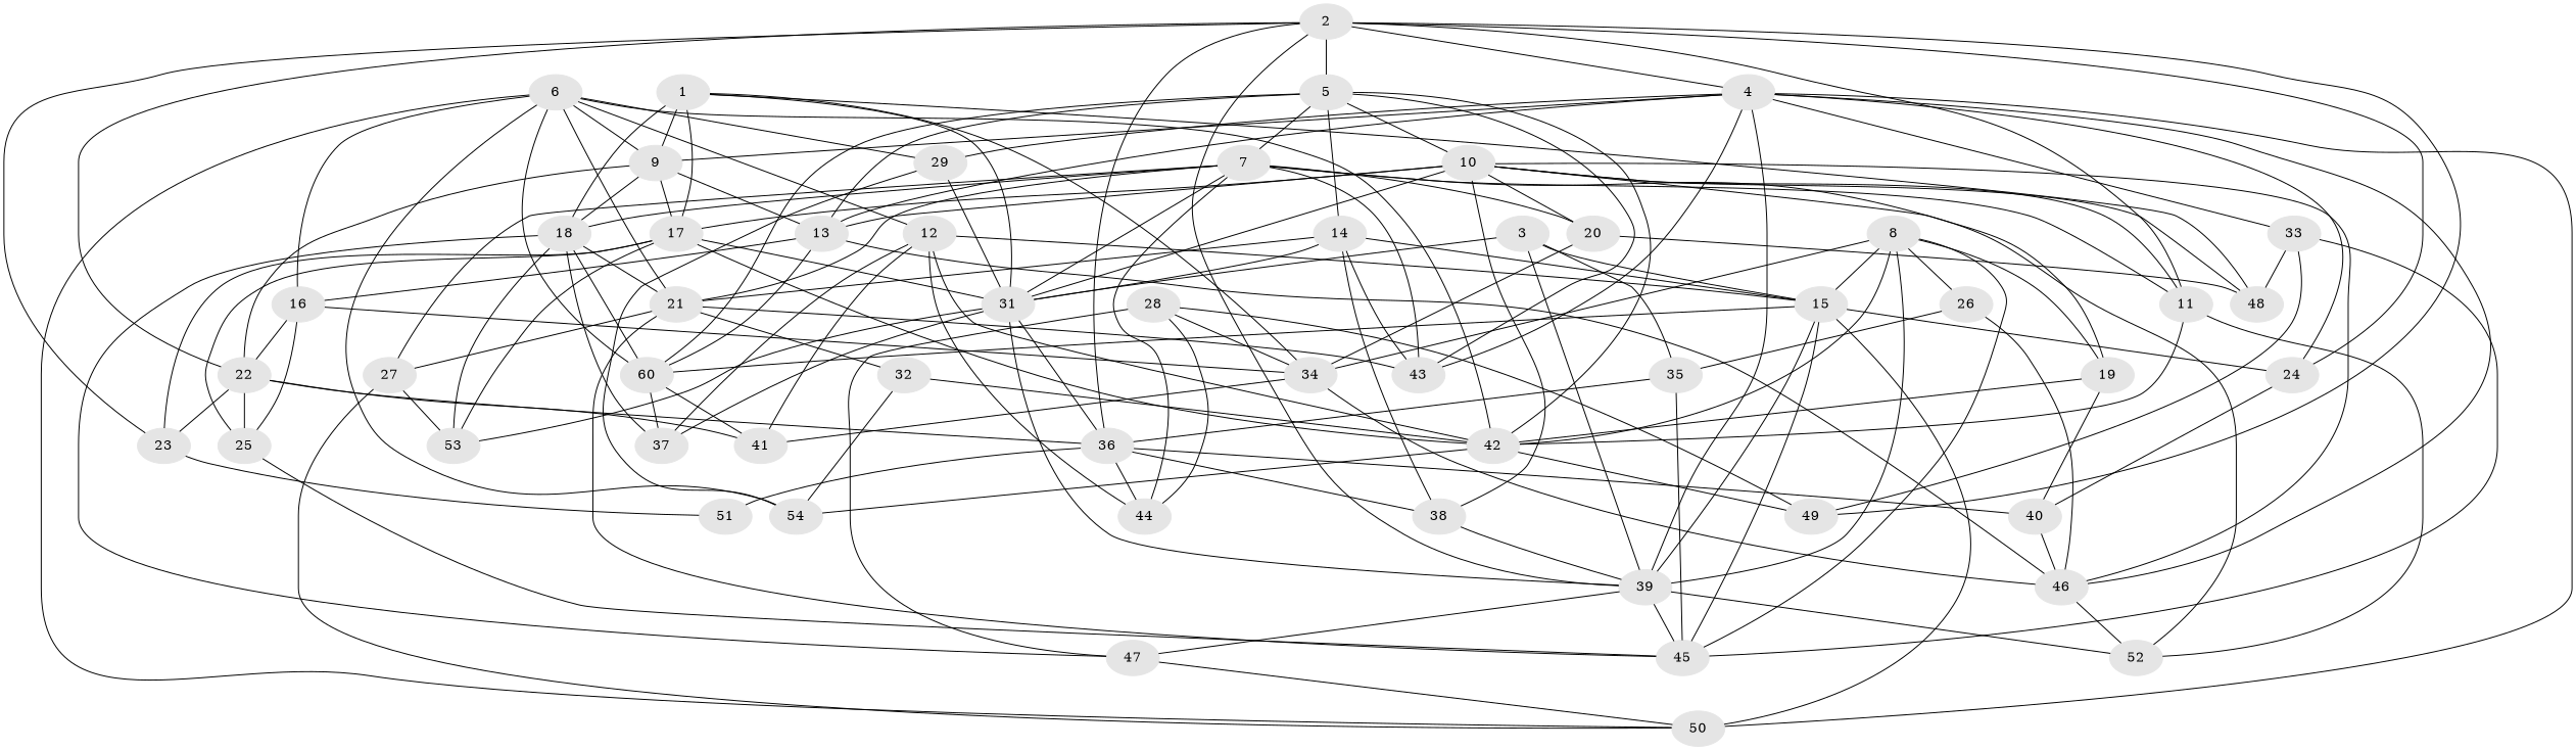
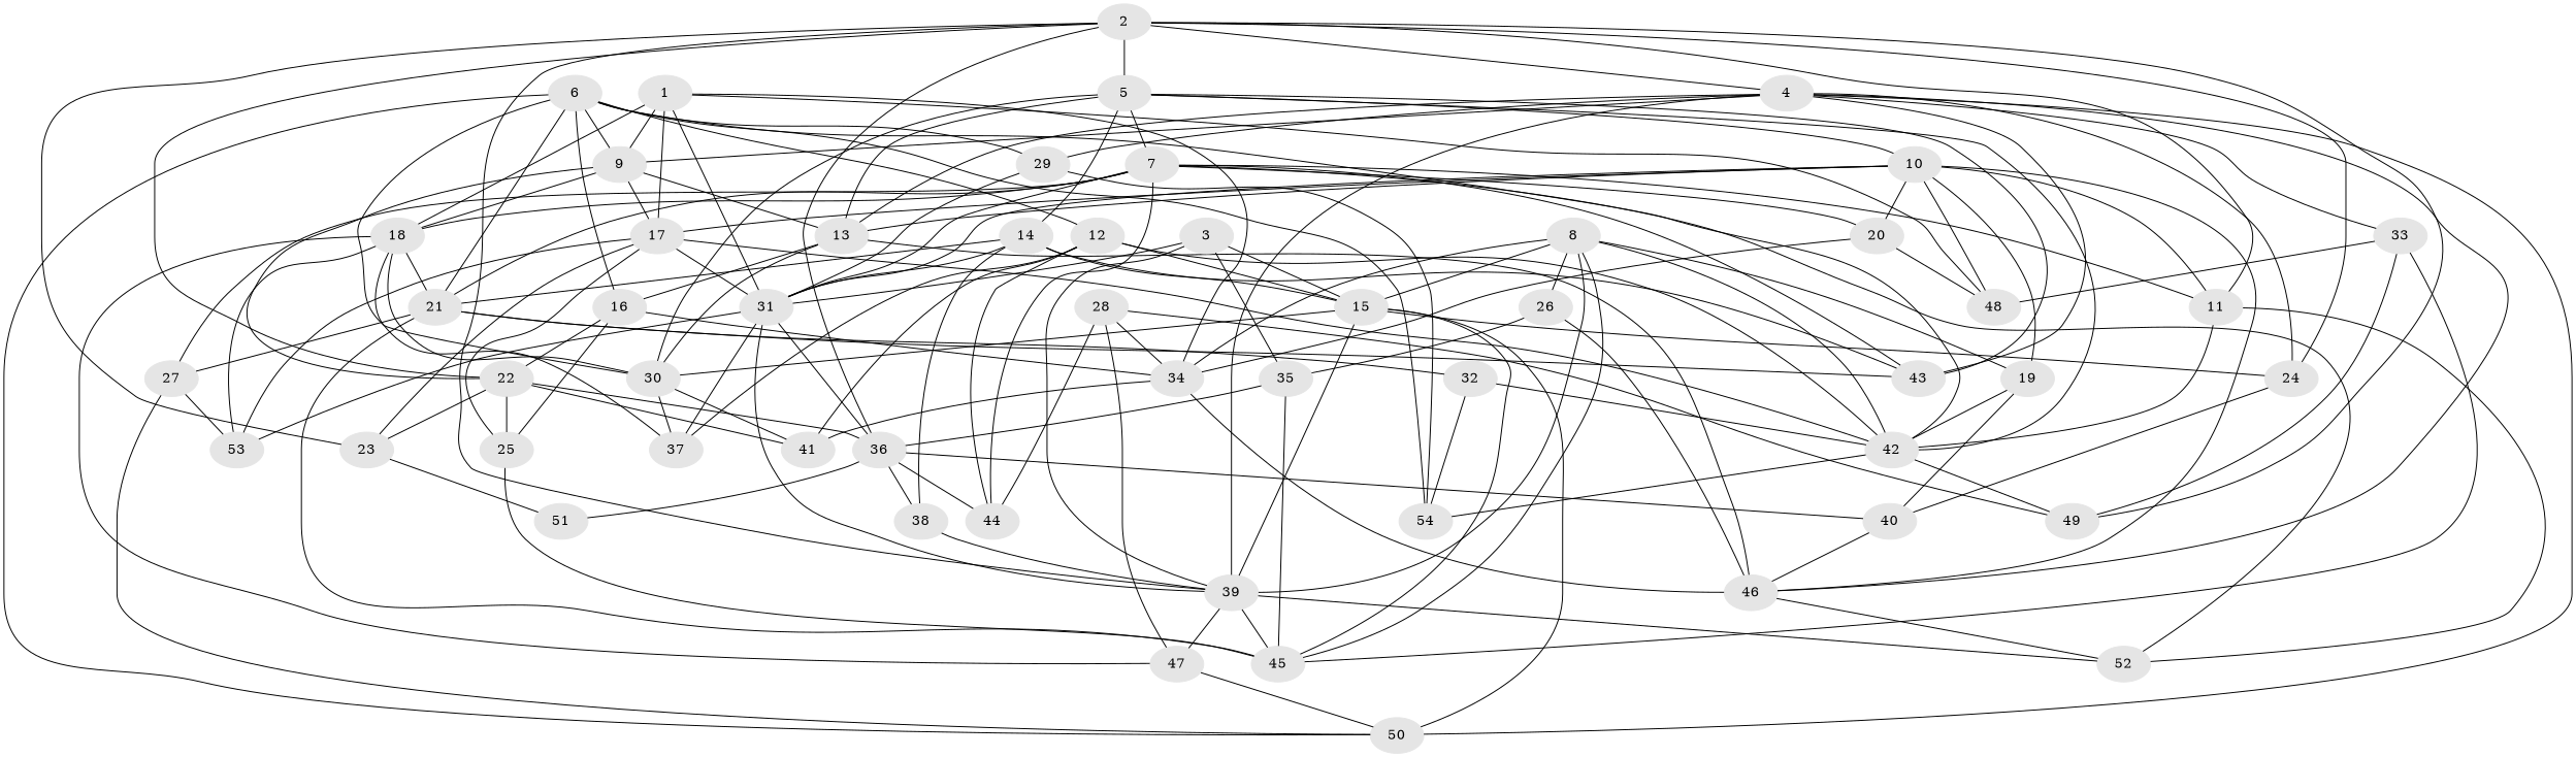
  graph {
    node [color=gray90 style=filled]
    edge [weight=1.0]
    1
    9
    17
    18
    31
    34
    48
    22
    13
    23
    42
    25
    53
-   30 [label=60]
+   30
    21
    37
    47
    36
    39
    46
    41
    2
    4
    5
    11
    24
    49
    29
    33
    43
    50
    7
    10
    14
    52
    51
    40
    44
    38
    45
    3
    15
    35
    16
    54
    20
    27
    19
    12
    6
    32
    8
    26
    28
    1 -- 9 [weight=2.0]
    1 -- 17 [weight=2.0]
    1 -- 18 [weight=3.0]
    1 -- 31
    1 -- 34
    1 -- 48
    9 -- 17
    9 -- 18
    9 -- 22
    9 -- 13
    17 -- 31
    17 -- 23
    17 -- 42
    17 -- 25
    17 -- 53
    18 -- 53
    18 -- 30
    18 -- 21
    18 -- 37
    18 -- 47
    31 -- 53
    31 -- 37
    31 -- 36
    31 -- 39
    34 -- 46 [weight=2.0]
    34 -- 41
    22 -- 23
    22 -- 25
    22 -- 36
    22 -- 41
    13 -- 30
    13 -- 46 [weight=2.0]
    13 -- 16
    23 -- 51
    42 -- 49
    42 -- 54
    25 -- 45
    30 -- 37
    30 -- 41
    21 -- 43
    21 -- 45
    21 -- 27
    21 -- 32
    47 -- 50
    36 -- 51 [weight=3.0]
    36 -- 40
    36 -- 44
    36 -- 38
    39 -- 47
    39 -- 52
    39 -- 45 [weight=2.0]
    46 -- 52
    2 -- 22 [weight=2.0]
    2 -- 23
    2 -- 36
    2 -- 39
    2 -- 4
    2 -- 5 [weight=3.0]
    2 -- 11
    2 -- 24
    2 -- 49
    4 -- 9
    4 -- 13
    4 -- 39 [weight=2.0]
    4 -- 46
    4 -- 24
    4 -- 29
    4 -- 33
    4 -- 43 [weight=2.0]
    4 -- 50
    5 -- 13
    5 -- 42
    5 -- 30
    5 -- 43
    5 -- 7
    5 -- 10
    5 -- 14
    11 -- 42 [weight=2.0]
    11 -- 52
    24 -- 40
    29 -- 31
    29 -- 54
    33 -- 48
    33 -- 49
    33 -- 45
    7 -- 18
    7 -- 31
    7 -- 21 [weight=3.0]
    7 -- 11
    7 -- 43
    7 -- 52
    7 -- 44
    7 -- 20
    7 -- 27
    10 -- 17 [weight=2.0]
    10 -- 31 [weight=2.0]
    10 -- 48
    10 -- 13
    10 -- 46
    10 -- 11
-   10 -- 38
    10 -- 20
    10 -- 19
    14 -- 31
    14 -- 21
    14 -- 43
    14 -- 38
    14 -- 15
    40 -- 46
    38 -- 39
    3 -- 31
    3 -- 39
    3 -- 15
    3 -- 35
    15 -- 30 [weight=2.0]
    15 -- 39
    15 -- 24
    15 -- 50 [weight=2.0]
    15 -- 45
    35 -- 36
    35 -- 45
    16 -- 34
    16 -- 22
    16 -- 25
    20 -- 34
    20 -- 48
    27 -- 53
    27 -- 50
    19 -- 42
    19 -- 40
    12 -- 42
    12 -- 37
    12 -- 41
    12 -- 44
    12 -- 15
    6 -- 9
    6 -- 42
    6 -- 30
    6 -- 21
    6 -- 29
    6 -- 50
    6 -- 16 [weight=2.0]
    6 -- 54
    6 -- 12
    32 -- 42 [weight=2.0]
    32 -- 54
    8 -- 34
    8 -- 42
    8 -- 39
    8 -- 45
    8 -- 15 [weight=2.0]
    8 -- 19
    8 -- 26
    26 -- 46 [weight=2.0]
    26 -- 35
    28 -- 34
    28 -- 47
    28 -- 49
    28 -- 44
  }
